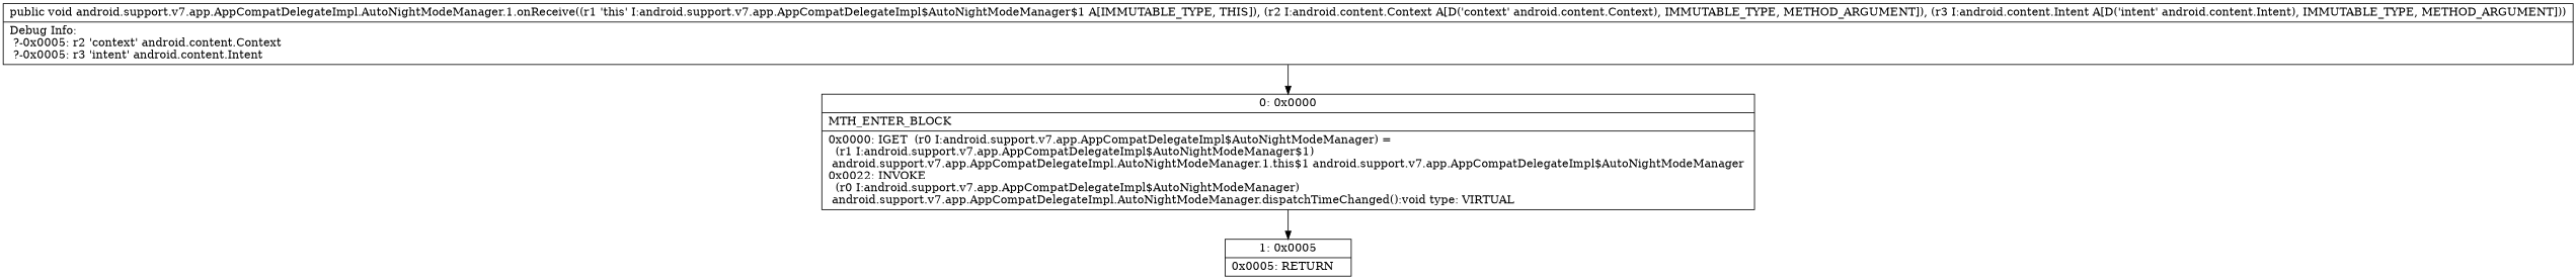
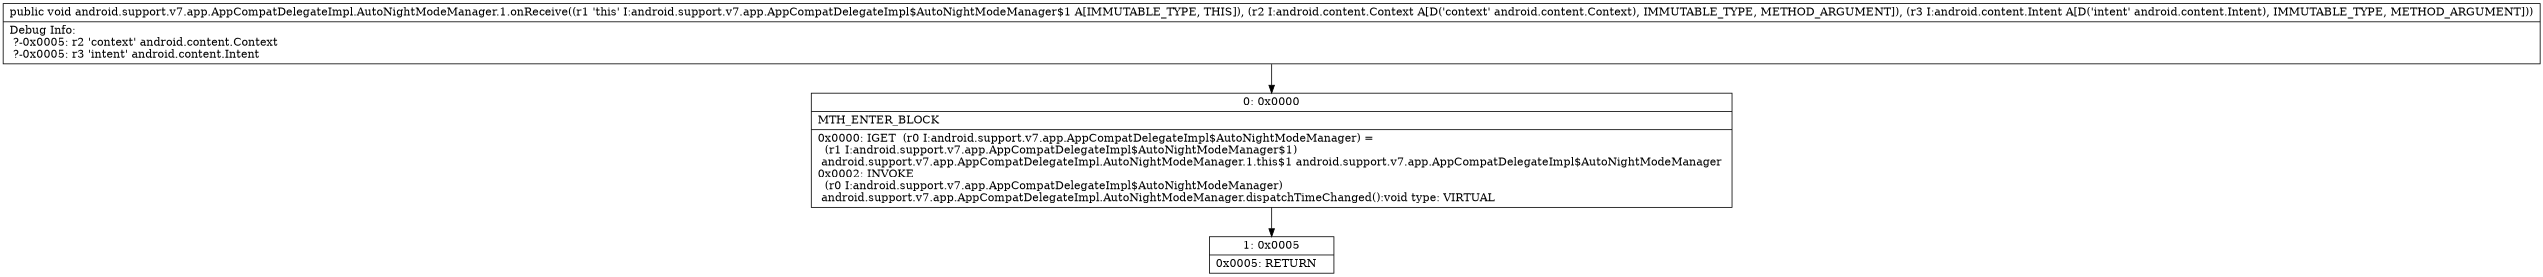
  digraph {
    node [shape=record]
-   n1 [label="{0\:\ 0x0000|MTH_ENTER_BLOCK\l|0x0000: IGET  (r0 I:android.support.v7.app.AppCompatDelegateImpl$AutoNightModeManager) = \l  (r1 I:android.support.v7.app.AppCompatDelegateImpl$AutoNightModeManager$1)\l android.support.v7.app.AppCompatDelegateImpl.AutoNightModeManager.1.this$1 android.support.v7.app.AppCompatDelegateImpl$AutoNightModeManager \l0x0022: INVOKE  \l  (r0 I:android.support.v7.app.AppCompatDelegateImpl$AutoNightModeManager)\l android.support.v7.app.AppCompatDelegateImpl.AutoNightModeManager.dispatchTimeChanged():void type: VIRTUAL \l}"]
+   n1 [label="{0\:\ 0x0000|MTH_ENTER_BLOCK\l|0x0000: IGET  (r0 I:android.support.v7.app.AppCompatDelegateImpl$AutoNightModeManager) = \l  (r1 I:android.support.v7.app.AppCompatDelegateImpl$AutoNightModeManager$1)\l android.support.v7.app.AppCompatDelegateImpl.AutoNightModeManager.1.this$1 android.support.v7.app.AppCompatDelegateImpl$AutoNightModeManager \l0x0002: INVOKE  \l  (r0 I:android.support.v7.app.AppCompatDelegateImpl$AutoNightModeManager)\l android.support.v7.app.AppCompatDelegateImpl.AutoNightModeManager.dispatchTimeChanged():void type: VIRTUAL \l}"]
    n2 [label="{1\:\ 0x0005|0x0005: RETURN   \l}"]
    n3 [label="{public void android.support.v7.app.AppCompatDelegateImpl.AutoNightModeManager.1.onReceive((r1 'this' I:android.support.v7.app.AppCompatDelegateImpl$AutoNightModeManager$1 A[IMMUTABLE_TYPE, THIS]), (r2 I:android.content.Context A[D('context' android.content.Context), IMMUTABLE_TYPE, METHOD_ARGUMENT]), (r3 I:android.content.Intent A[D('intent' android.content.Intent), IMMUTABLE_TYPE, METHOD_ARGUMENT]))  | Debug Info:\l  ?\-0x0005: r2 'context' android.content.Context\l  ?\-0x0005: r3 'intent' android.content.Intent\l}"]
    n1 -> n2
    n3 -> n1
  }
